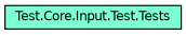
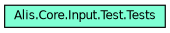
  digraph {
    rankdir=LR
-   n1 [color=black fillcolor=aquamarine fontname=Helvetica fontsize=10 height=0.2 label="Test.Core.Input.Test.Tests" shape=record style=filled width=0.4]
+   n1 [color=black fillcolor=aquamarine fontname=Helvetica fontsize=10 height=0.2 label="Alis.Core.Input.Test.Tests" shape=record style=filled width=0.4]
  }
